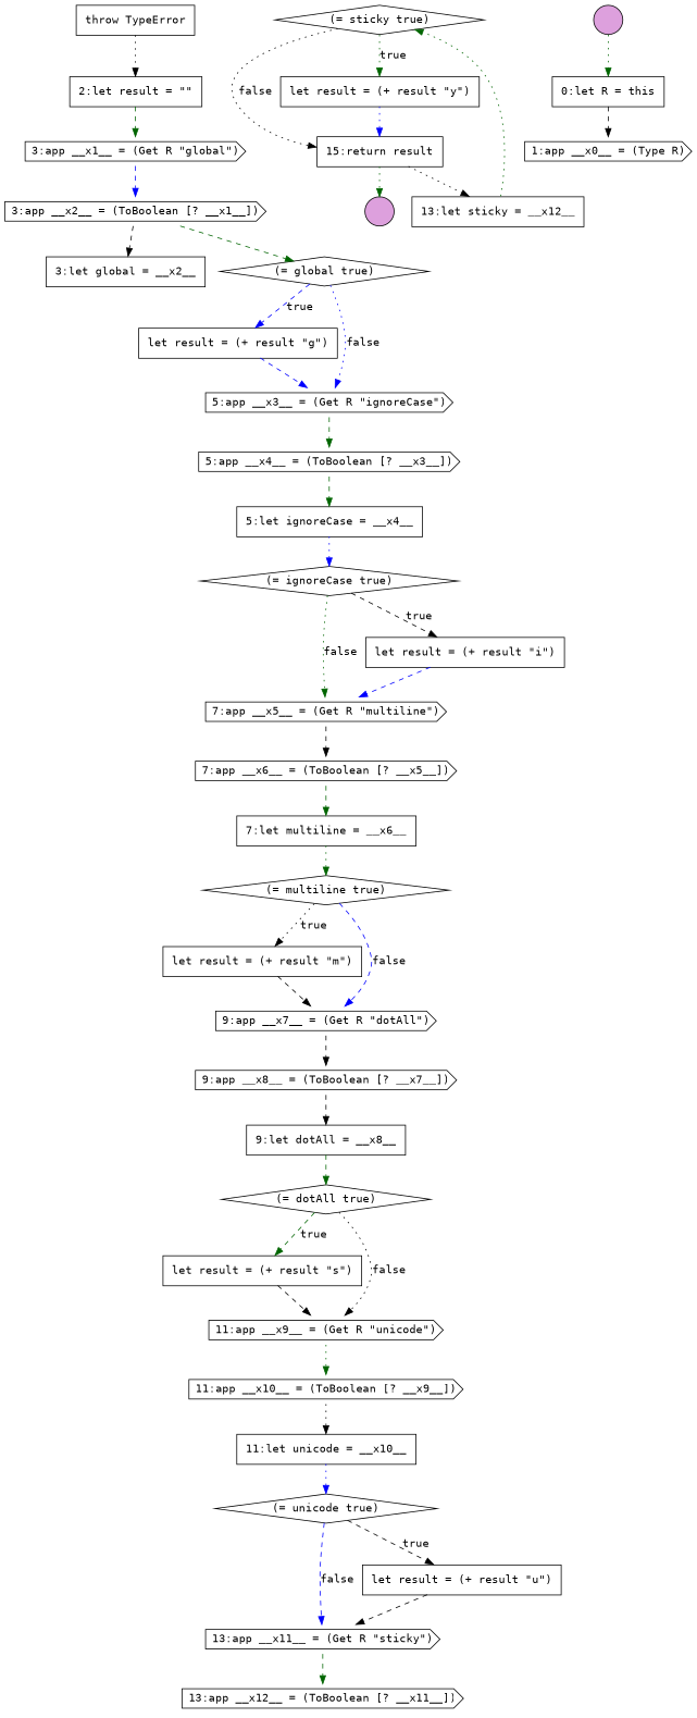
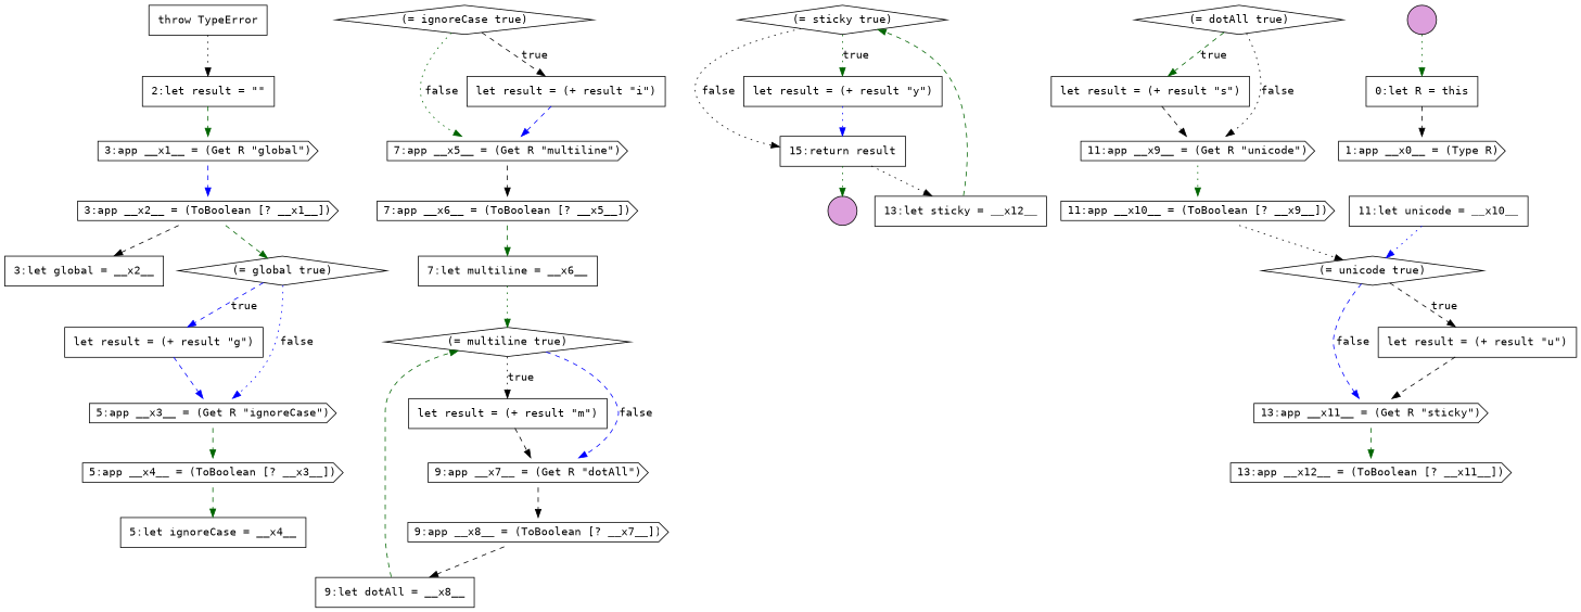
  digraph {
    fontname="DejaVu Sans Mono"
    node [color=black fillcolor=white fontname="DejaVu Sans Mono" shape=none style=filled]
    edge [color=black fontname="DejaVu Sans Mono" style=dashed]
    n1 [label=<<font color="black">     <table border="0" cellborder="1" cellspacing="0" cellpadding="10">       <tr><td align="left">5:let ignoreCase = __x4__</td></tr>     </table>   </font>> margin=0]
    n2 [label=<<font color="black">(= ignoreCase true)</font>> shape=diamond]
    n3 [label=<<font color="black">7:app __x5__ = (Get R &quot;multiline&quot;)</font>> shape=cds]
    n4 [label=<<font color="black">     <table border="0" cellborder="1" cellspacing="0" cellpadding="10">       <tr><td align="left">let result = (+ result &quot;i&quot;)</td></tr>     </table>   </font>> margin=0]
    n5 [label=<<font color="black">(= sticky true)</font>> shape=diamond]
    n6 [label=<<font color="black">     <table border="0" cellborder="1" cellspacing="0" cellpadding="10">       <tr><td align="left">15:return result</td></tr>     </table>   </font>> margin=0]
    n7 [label=<<font color="black">     <table border="0" cellborder="1" cellspacing="0" cellpadding="10">       <tr><td align="left">let result = (+ result &quot;y&quot;)</td></tr>     </table>   </font>> margin=0]
    n8 [fillcolor=plum label=" " shape=circle]
    n9 [label=<<font color="black">     <table border="0" cellborder="1" cellspacing="0" cellpadding="10">       <tr><td align="left">13:let sticky = __x12__</td></tr>     </table>   </font>> margin=0]
    n10 [label=<<font color="black">3:app __x2__ = (ToBoolean [? __x1__])</font>> shape=cds]
    n11 [label=<<font color="black">     <table border="0" cellborder="1" cellspacing="0" cellpadding="10">       <tr><td align="left">3:let global = __x2__</td></tr>     </table>   </font>> margin=0]
    n12 [label=<<font color="black">(= global true)</font>> shape=diamond]
    n13 [label=<<font color="black">7:app __x6__ = (ToBoolean [? __x5__])</font>> shape=cds]
    n14 [label=<<font color="black">     <table border="0" cellborder="1" cellspacing="0" cellpadding="10">       <tr><td align="left">7:let multiline = __x6__</td></tr>     </table>   </font>> margin=0]
    n15 [label=<<font color="black">     <table border="0" cellborder="1" cellspacing="0" cellpadding="10">       <tr><td align="left">let result = (+ result &quot;m&quot;)</td></tr>     </table>   </font>> margin=0]
    n16 [label=<<font color="black">9:app __x7__ = (Get R &quot;dotAll&quot;)</font>> shape=cds]
    n17 [label=<<font color="black">9:app __x8__ = (ToBoolean [? __x7__])</font>> shape=cds]
    n18 [label=<<font color="black">     <table border="0" cellborder="1" cellspacing="0" cellpadding="10">       <tr><td align="left">let result = (+ result &quot;g&quot;)</td></tr>     </table>   </font>> margin=0]
    n19 [label=<<font color="black">5:app __x3__ = (Get R &quot;ignoreCase&quot;)</font>> shape=cds]
    n20 [label=<<font color="black">     <table border="0" cellborder="1" cellspacing="0" cellpadding="10">       <tr><td align="left">9:let dotAll = __x8__</td></tr>     </table>   </font>> margin=0]
    n21 [label=<<font color="black">(= dotAll true)</font>> shape=diamond]
    n22 [label=<<font color="black">     <table border="0" cellborder="1" cellspacing="0" cellpadding="10">       <tr><td align="left">let result = (+ result &quot;s&quot;)</td></tr>     </table>   </font>> margin=0]
    n23 [label=<<font color="black">11:app __x9__ = (Get R &quot;unicode&quot;)</font>> shape=cds]
    n24 [label=<<font color="black">(= multiline true)</font>> shape=diamond]
    n25 [label=<<font color="black">     <table border="0" cellborder="1" cellspacing="0" cellpadding="10">       <tr><td align="left">2:let result = &quot;&quot;</td></tr>     </table>   </font>> margin=0]
    n26 [label=<<font color="black">3:app __x1__ = (Get R &quot;global&quot;)</font>> shape=cds]
    n27 [label=<<font color="black">11:app __x10__ = (ToBoolean [? __x9__])</font>> shape=cds]
    n28 [label=<<font color="black">(= unicode true)</font>> shape=diamond]
    n29 [label=<<font color="black">13:app __x11__ = (Get R &quot;sticky&quot;)</font>> shape=cds]
    n30 [label=<<font color="black">     <table border="0" cellborder="1" cellspacing="0" cellpadding="10">       <tr><td align="left">let result = (+ result &quot;u&quot;)</td></tr>     </table>   </font>> margin=0]
    n31 [label=<<font color="black">13:app __x12__ = (ToBoolean [? __x11__])</font>> shape=cds]
    n32 [label=<<font color="black">5:app __x4__ = (ToBoolean [? __x3__])</font>> shape=cds]
    n33 [label=<<font color="black">     <table border="0" cellborder="1" cellspacing="0" cellpadding="10">       <tr><td align="left">11:let unicode = __x10__</td></tr>     </table>   </font>> margin=0]
    n34 [label=<<font color="black">1:app __x0__ = (Type R)</font>> shape=cds]
    n35 [fillcolor=plum label=" " shape=circle]
    n36 [label=<<font color="black">     <table border="0" cellborder="1" cellspacing="0" cellpadding="10">       <tr><td align="left">0:let R = this</td></tr>     </table>   </font>> margin=0]
    n37 [label=<<font color="black">     <table border="0" cellborder="1" cellspacing="0" cellpadding="10">       <tr><td align="left">throw TypeError</td></tr>     </table>   </font>> margin=0]
-   n1 -> n2 [color=blue style=dotted]
    n2 -> n3 [color=darkgreen label=<<font color="black">false</font>> style=dotted]
    n2 -> n4 [label=<<font color="black">true</font>>]
    n3 -> n13
    n4 -> n3 [color=blue]
    n5 -> n6 [label=<<font color="black">false</font>> style=dotted]
    n5 -> n7 [color=darkgreen label=<<font color="black">true</font>> style=dotted]
    n6 -> n8 [color=darkgreen style=dotted]
    n6 -> n9 [style=dotted]
    n7 -> n6 [color=blue style=dotted]
-   n9 -> n5 [color=darkgreen style=dotted]
+   n9 -> n5 [color=darkgreen]
    n10 -> n11
    n10 -> n12 [color=darkgreen]
    n12 -> n18 [color=blue label=<<font color="black">true</font>>]
    n12 -> n19 [color=blue label=<<font color="black">false</font>> style=dotted]
    n13 -> n14 [color=darkgreen]
    n14 -> n24 [color=darkgreen style=dotted]
    n15 -> n16
    n16 -> n17
    n17 -> n20
    n18 -> n19 [color=blue]
    n19 -> n32 [color=darkgreen]
-   n20 -> n21 [color=darkgreen]
+   n20 -> n24 [color=darkgreen]
    n21 -> n22 [color=darkgreen label=<<font color="black">true</font>>]
    n21 -> n23 [label=<<font color="black">false</font>> style=dotted]
    n22 -> n23
    n23 -> n27 [color=darkgreen style=dotted]
    n24 -> n15 [label=<<font color="black">true</font>> style=dotted]
    n24 -> n16 [color=blue label=<<font color="black">false</font>>]
    n25 -> n26 [color=darkgreen]
    n26 -> n10 [color=blue]
-   n27 -> n33 [style=dotted]
+   n27 -> n28 [style=dotted]
    n28 -> n29 [color=blue label=<<font color="black">false</font>>]
    n28 -> n30 [label=<<font color="black">true</font>>]
    n29 -> n31 [color=darkgreen]
    n30 -> n29
    n32 -> n1 [color=darkgreen]
    n33 -> n28 [color=blue style=dotted]
    n35 -> n36 [color=darkgreen style=dotted]
    n36 -> n34
    n37 -> n25 [style=dotted]
  }
